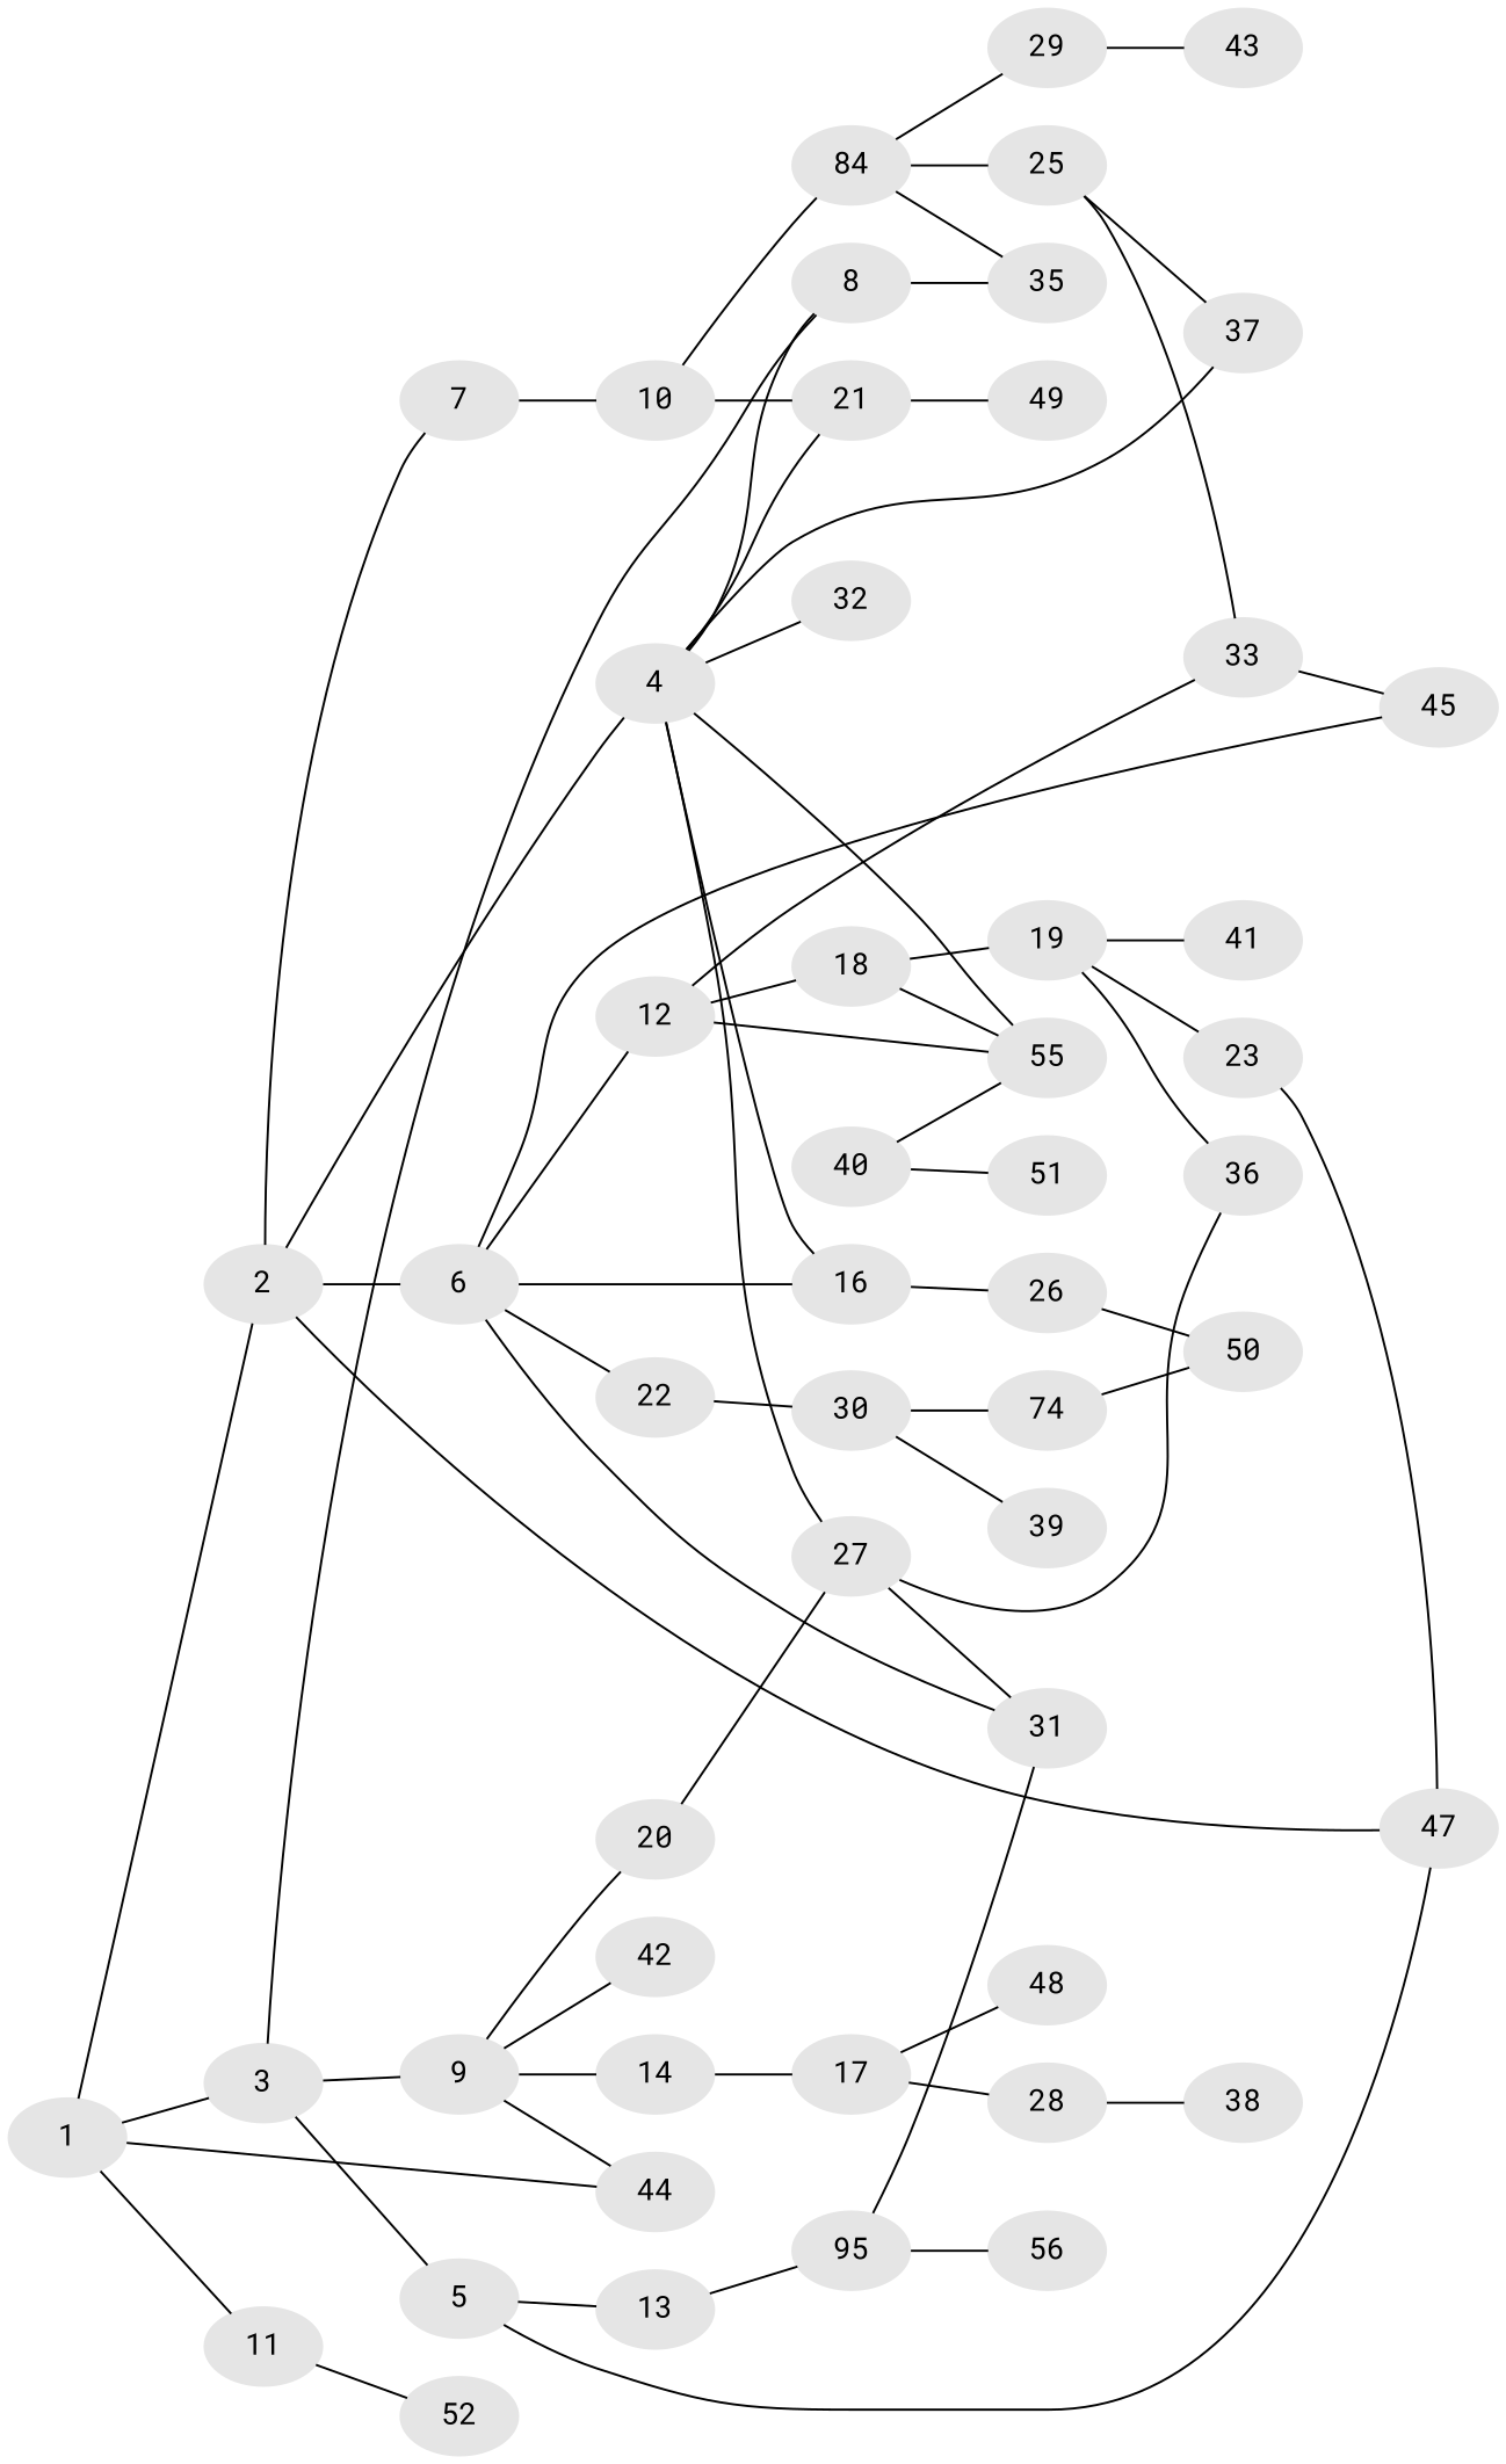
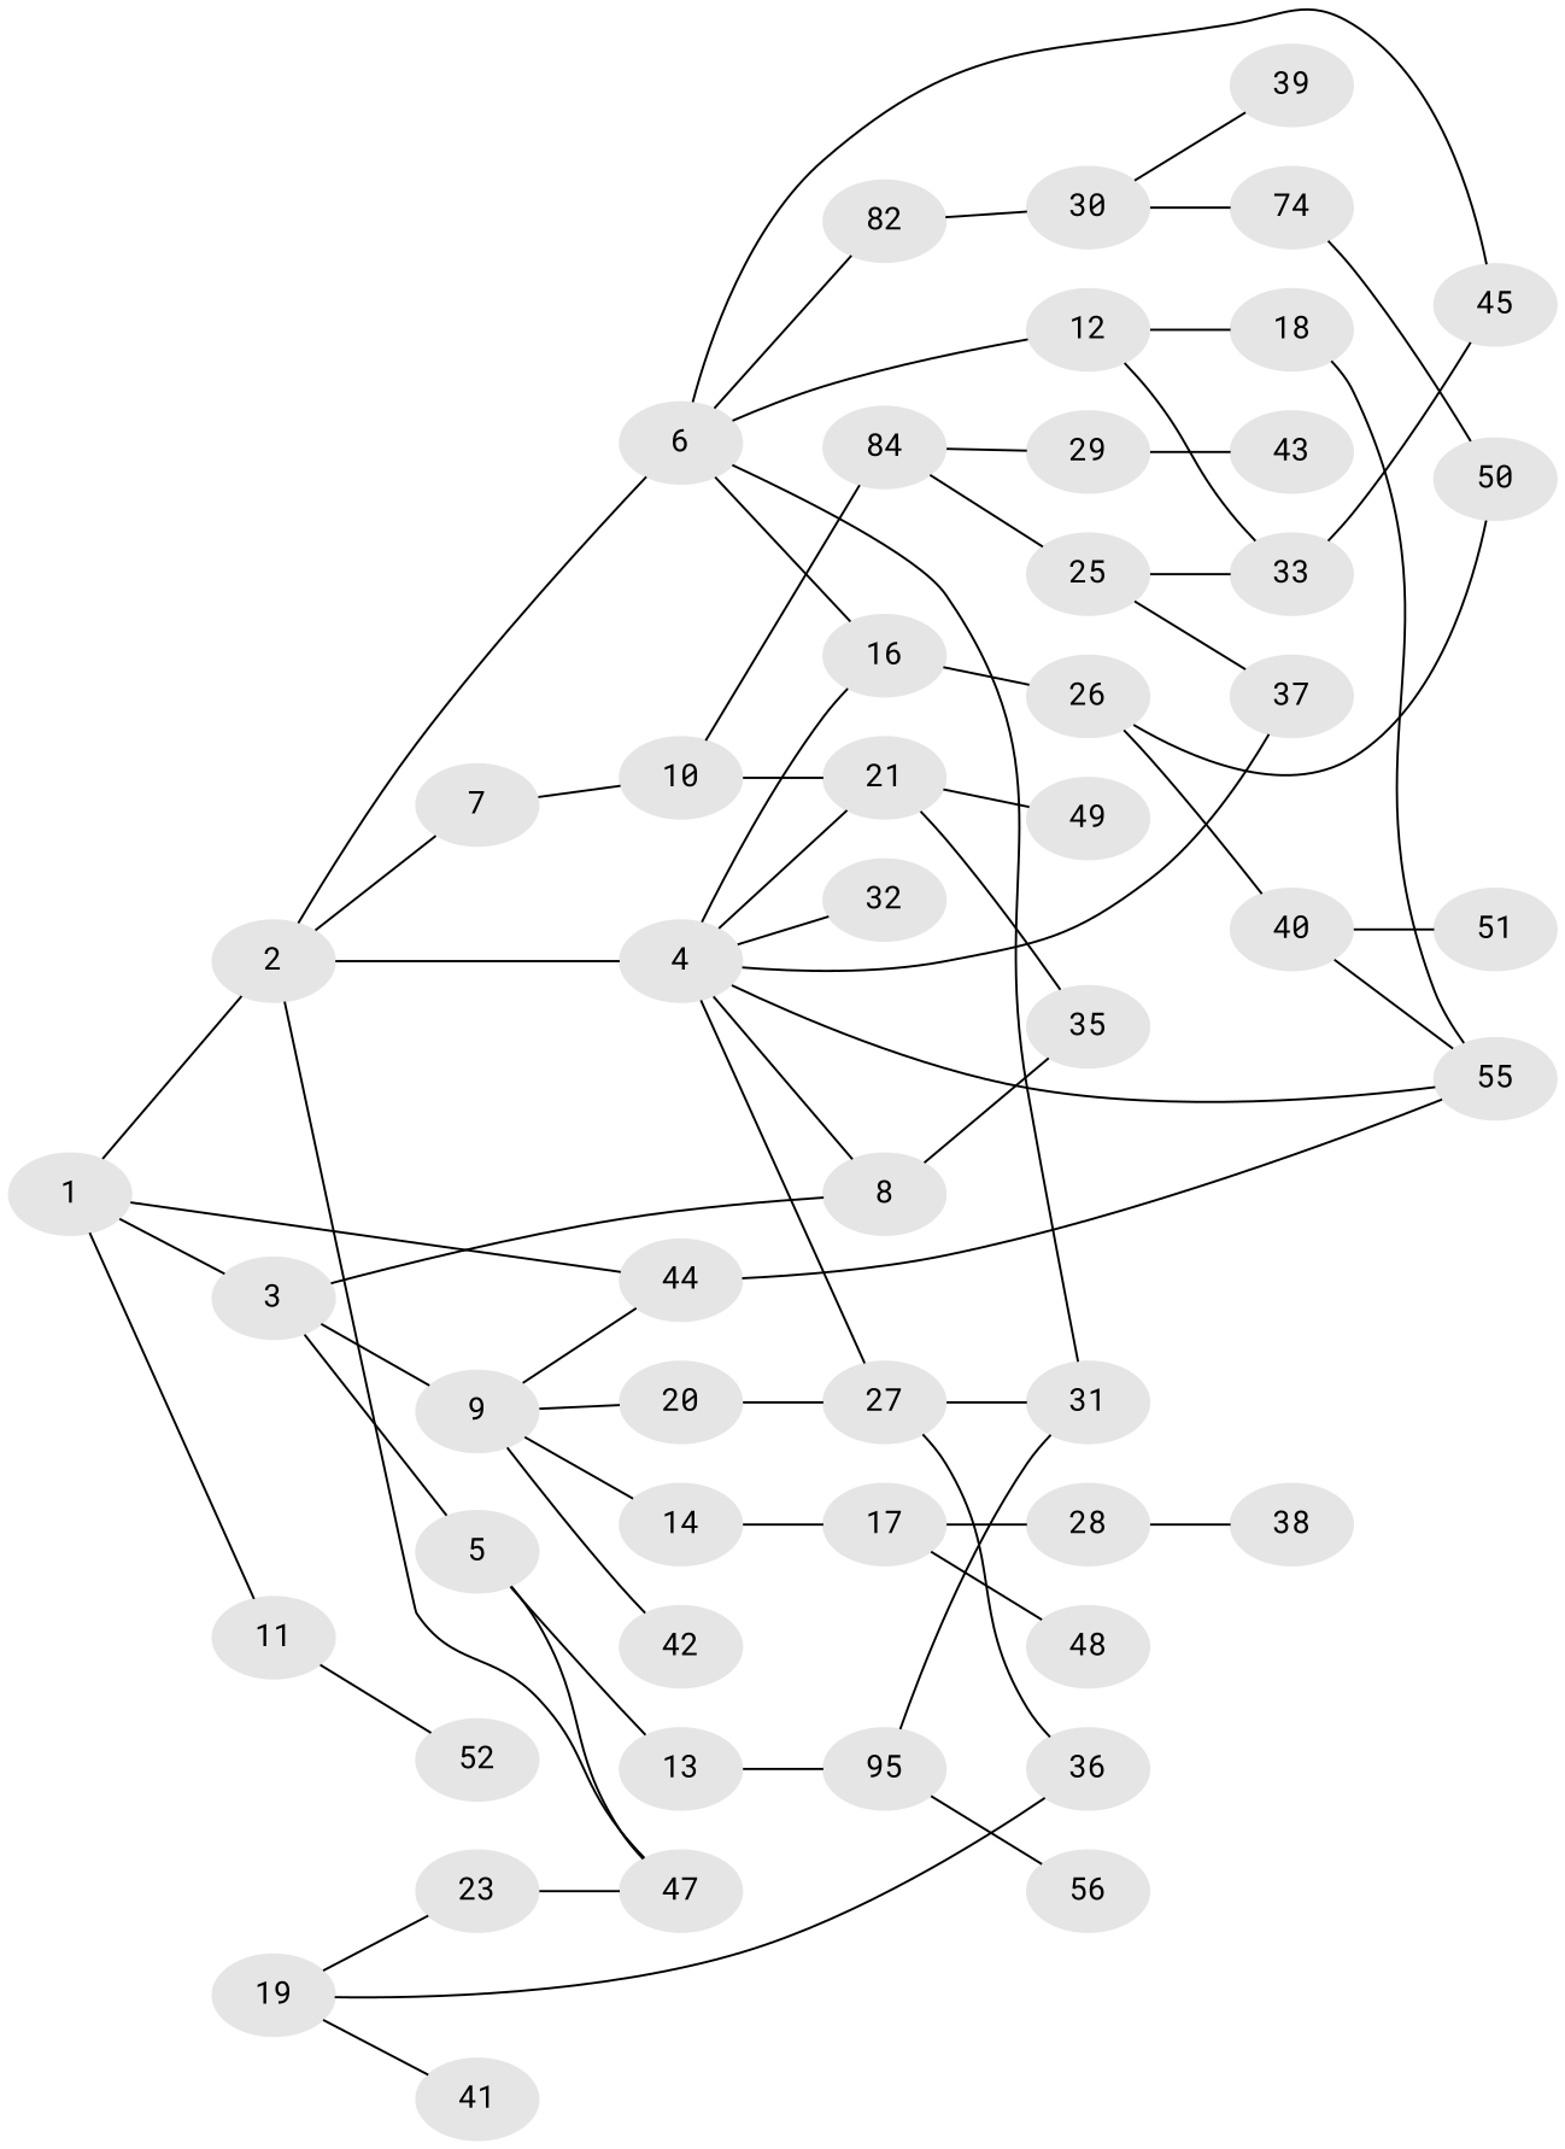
  graph {
    fontname="Roboto Mono"
    rankdir=LR
    node [color=gray90 fontname="Roboto Mono" style=filled]
    edge [fontname="Roboto Mono" weight=1.0]
    1
    2
    3
    11
    44
    4
    6
    7
    47
    5
    8
    9
    52
    n14 [label=55]
    32
    16
    27
    37
    21
    12
-   22
+   22 [label=82]
    31
    45
    10
    13
    35
    14
    20
    42
    26
    36
    n32 [label=95]
    18
    33
    30
    n36 [label=84]
    17
    49
    25
    29
    19
    n42 [label=56]
    28
    48
    40
    50
    38
    23
    41
    n50 [label=74]
    39
    43
    51
    1 -- 2
    1 -- 3
    1 -- 11
    1 -- 44
    2 -- 4
    2 -- 6
    2 -- 7
    2 -- 47
    3 -- 5
    3 -- 8
    3 -- 9
    11 -- 52
-   12 -- n14
+   44 -- n14
    4 -- 8
    4 -- n14
    4 -- 32
    4 -- 16 [weight=2.0]
    4 -- 27
    4 -- 37
    4 -- 21
    6 -- 16
    6 -- 12
    6 -- 22
    6 -- 31
    6 -- 45
    7 -- 10
    5 -- 47
    5 -- 13
    8 -- 35
    9 -- 44
    9 -- 14 [weight=2.0]
    9 -- 20
    9 -- 42
    16 -- 26
    27 -- 31
    27 -- 36
    21 -- 49
    12 -- 18
    12 -- 33
    22 -- 30
    10 -- 21
    10 -- n36
    13 -- n32
    14 -- 17
    20 -- 27
+   26 -- 40
    26 -- 50
    n32 -- 31
    n32 -- n42
    18 -- n14
-   18 -- 19
    33 -- 45
    30 -- n50
    30 -- 39
-   n36 -- 35
+   21 -- 35
    n36 -- 25
    n36 -- 29
    17 -- 28
    17 -- 48
    25 -- 37
    25 -- 33
    29 -- 43
    19 -- 36
    19 -- 23
    19 -- 41
    28 -- 38
    40 -- n14
    40 -- 51
    23 -- 47
    n50 -- 50
  }
